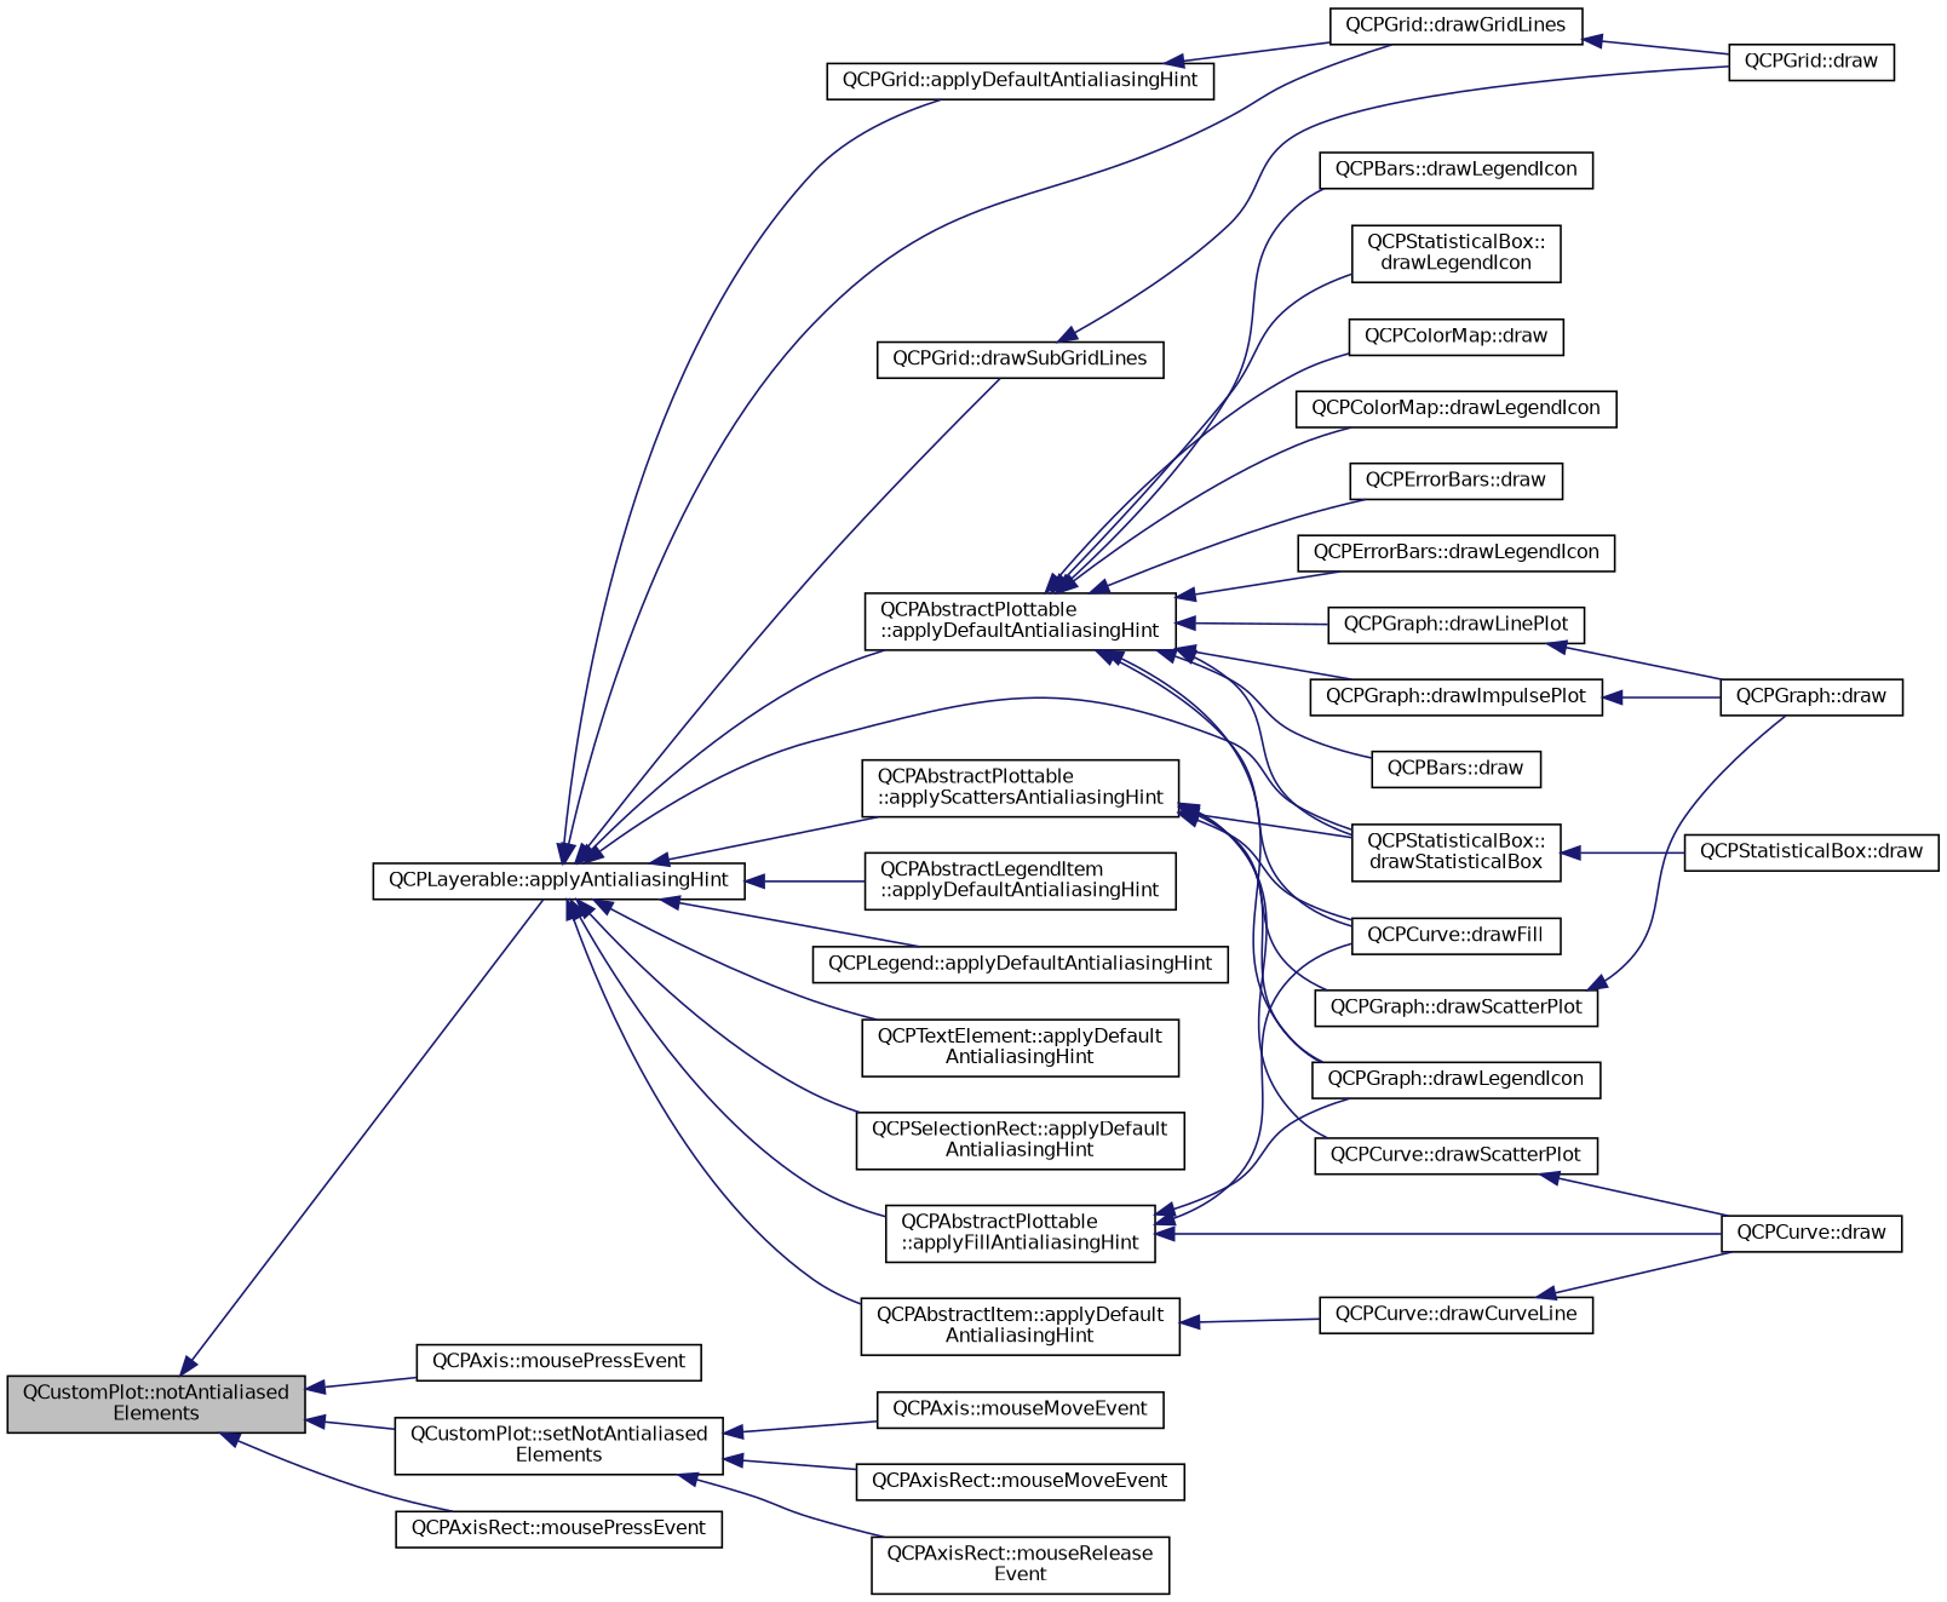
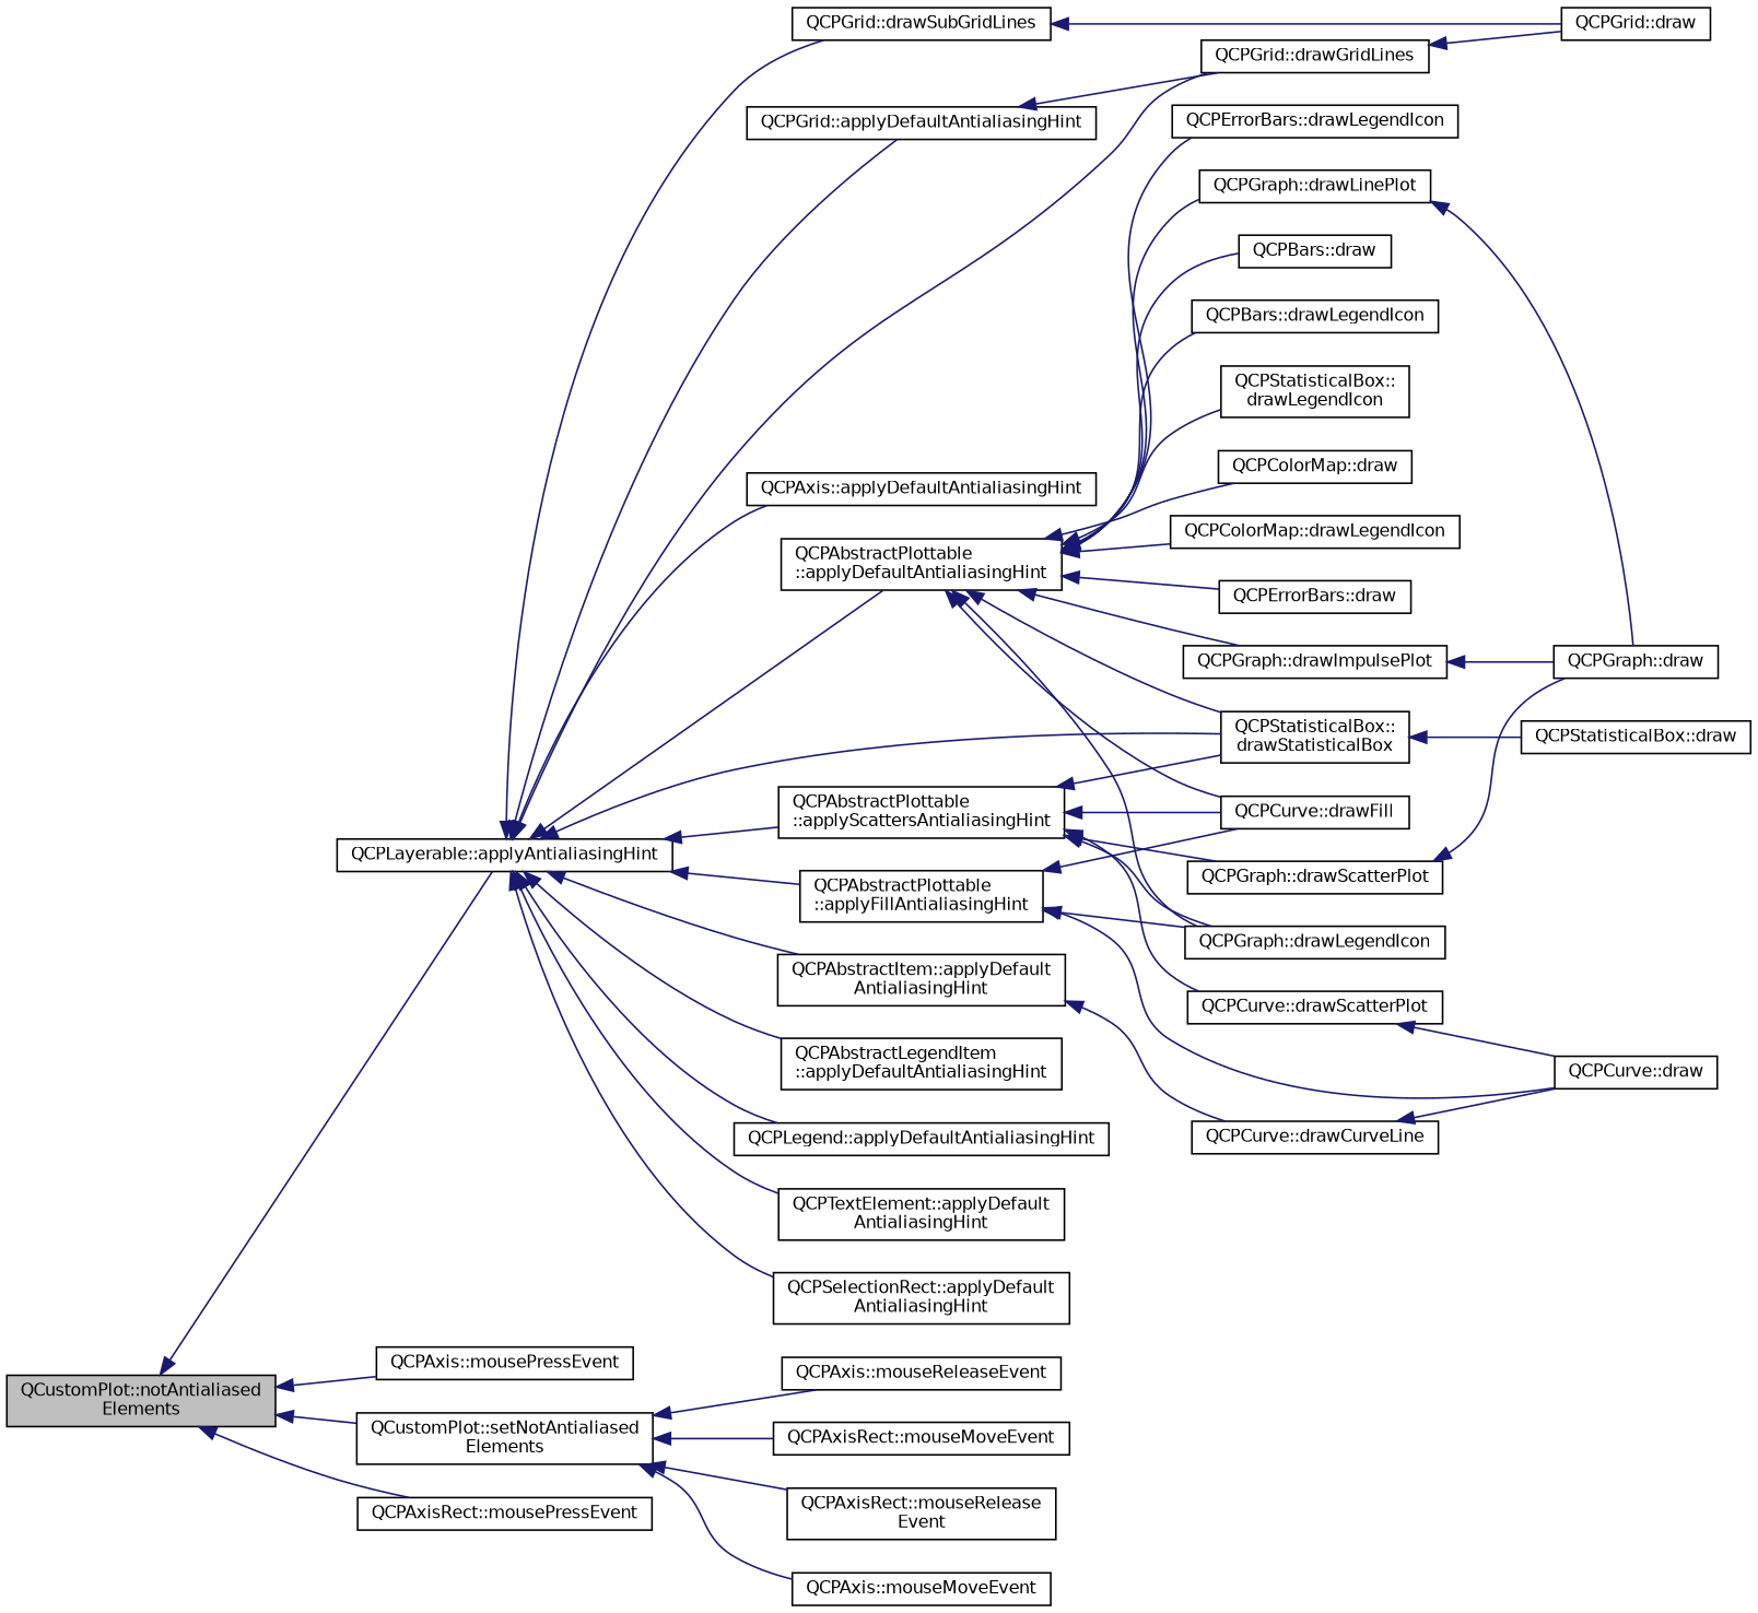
  digraph {
    rankdir=LR
    node [color=black fillcolor=white fontname=Helvetica fontsize=10 shape=record style=filled]
    edge [color=midnightblue dir=back fontname=Helvetica fontsize=10 labelfontname=Helvetica labelfontsize=10 style=solid]
    n1 [fillcolor=grey75 fontcolor=black height=0.2 label="QCustomPlot::notAntialiased\lElements" width=0.4]
    n2 [height=0.2 label="QCPLayerable::applyAntialiasingHint" width=0.4]
    n3 [height=0.2 label="QCPAxis::mousePressEvent" width=0.4]
    n4 [height=0.2 label="QCustomPlot::setNotAntialiased\lElements" width=0.4]
    n5 [height=0.2 label="QCPAxisRect::mousePressEvent" width=0.4]
    n6 [height=0.2 label="QCPSelectionRect::applyDefault\lAntialiasingHint" width=0.4]
    n7 [height=0.2 label="QCPGrid::applyDefaultAntialiasingHint" width=0.4]
    n8 [height=0.2 label="QCPGrid::drawGridLines" width=0.4]
    n9 [height=0.2 label="QCPGrid::drawSubGridLines" width=0.4]
+   n10 [height=0.2 label="QCPAxis::applyDefaultAntialiasingHint" width=0.4]
    n11 [height=0.2 label="QCPAbstractPlottable\l::applyDefaultAntialiasingHint" width=0.4]
    n12 [height=0.2 label="QCPStatisticalBox::\ldrawStatisticalBox" width=0.4]
    n13 [height=0.2 label="QCPAbstractPlottable\l::applyFillAntialiasingHint" width=0.4]
    n14 [height=0.2 label="QCPAbstractPlottable\l::applyScattersAntialiasingHint" width=0.4]
    n15 [height=0.2 label="QCPAbstractItem::applyDefault\lAntialiasingHint" width=0.4]
    n16 [height=0.2 label="QCPAbstractLegendItem\l::applyDefaultAntialiasingHint" width=0.4]
    n17 [height=0.2 label="QCPLegend::applyDefaultAntialiasingHint" width=0.4]
    n18 [height=0.2 label="QCPTextElement::applyDefault\lAntialiasingHint" width=0.4]
    n19 [height=0.2 label="QCPAxis::mouseMoveEvent" width=0.4]
+   n20 [height=0.2 label="QCPAxis::mouseReleaseEvent" width=0.4]
    n21 [height=0.2 label="QCPAxisRect::mouseMoveEvent" width=0.4]
    n22 [height=0.2 label="QCPAxisRect::mouseRelease\lEvent" width=0.4]
    n23 [height=0.2 label="QCPGrid::draw" width=0.4]
    n24 [height=0.2 label="QCPGraph::drawLegendIcon" width=0.4]
    n25 [height=0.2 label="QCPGraph::drawLinePlot" width=0.4]
    n26 [height=0.2 label="QCPGraph::drawImpulsePlot" width=0.4]
    n27 [height=0.2 label="QCPCurve::drawFill" width=0.4]
    n28 [height=0.2 label="QCPBars::draw" width=0.4]
    n29 [height=0.2 label="QCPBars::drawLegendIcon" width=0.4]
    n30 [height=0.2 label="QCPStatisticalBox::\ldrawLegendIcon" width=0.4]
    n31 [height=0.2 label="QCPColorMap::draw" width=0.4]
    n32 [height=0.2 label="QCPColorMap::drawLegendIcon" width=0.4]
    n33 [height=0.2 label="QCPErrorBars::draw" width=0.4]
    n34 [height=0.2 label="QCPErrorBars::drawLegendIcon" width=0.4]
    n35 [height=0.2 label="QCPStatisticalBox::draw" width=0.4]
    n36 [height=0.2 label="QCPCurve::draw" width=0.4]
    n37 [height=0.2 label="QCPGraph::drawScatterPlot" width=0.4]
    n38 [height=0.2 label="QCPCurve::drawScatterPlot" width=0.4]
    n39 [height=0.2 label="QCPCurve::drawCurveLine" width=0.4]
    n40 [height=0.2 label="QCPGraph::draw" width=0.4]
    n1 -> n2
    n1 -> n3
    n1 -> n4
    n1 -> n5
    n2 -> n6
    n2 -> n7
    n2 -> n8
    n2 -> n9
+   n2 -> n10
    n2 -> n11
    n2 -> n12
    n2 -> n13
    n2 -> n14
    n2 -> n15
    n2 -> n16
    n2 -> n17
    n2 -> n18
    n4 -> n19
+   n4 -> n20
    n4 -> n21
    n4 -> n22
    n7 -> n8
    n8 -> n23
    n9 -> n23
    n11 -> n12
    n11 -> n24
    n11 -> n25
    n11 -> n26
    n11 -> n27
    n11 -> n28
    n11 -> n29
    n11 -> n30
    n11 -> n31
    n11 -> n32
    n11 -> n33
    n11 -> n34
    n12 -> n35
    n13 -> n24
    n13 -> n27
    n13 -> n36
    n14 -> n12
    n14 -> n24
    n14 -> n27
    n14 -> n37
    n14 -> n38
    n15 -> n39
    n25 -> n40
    n26 -> n40
    n37 -> n40
    n38 -> n36
    n39 -> n36
  }
